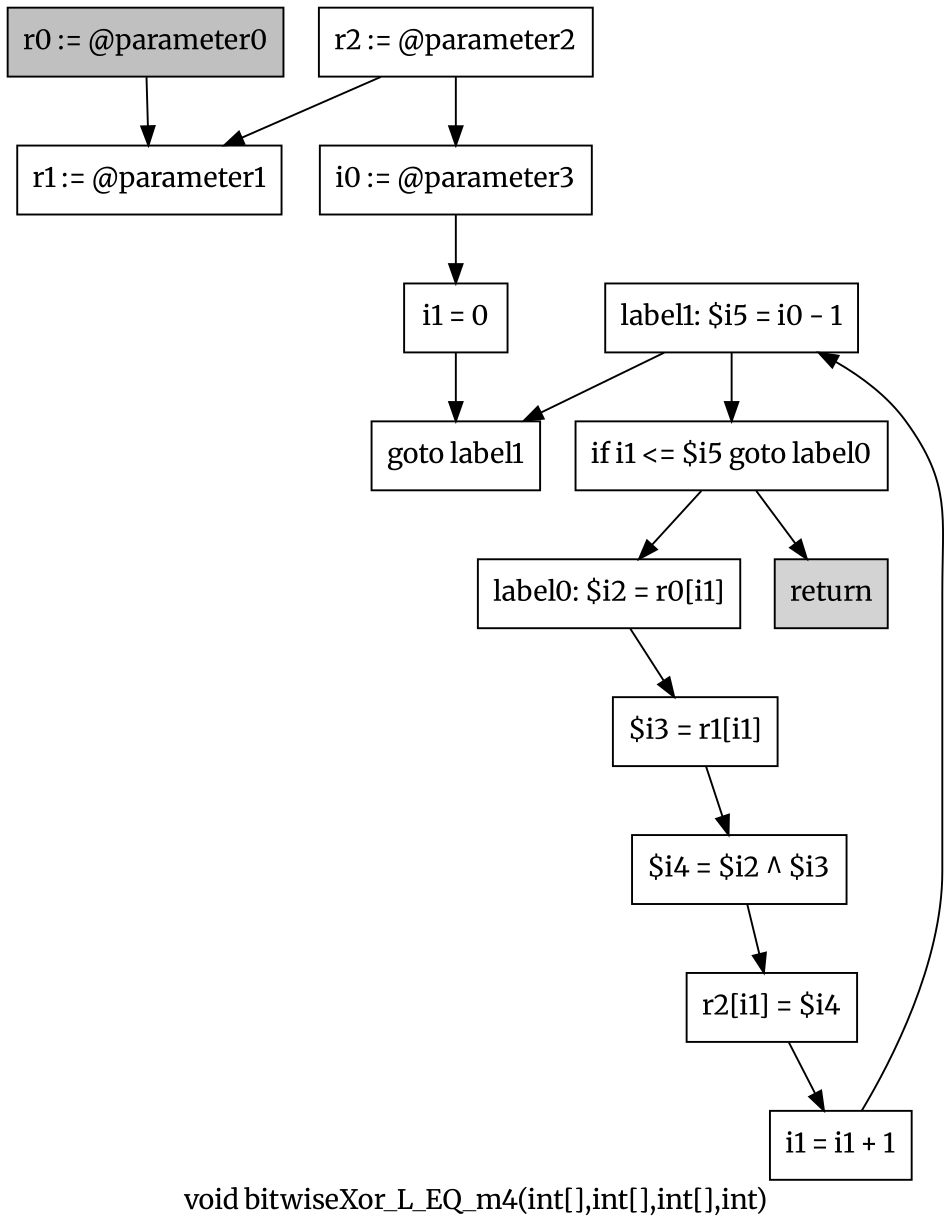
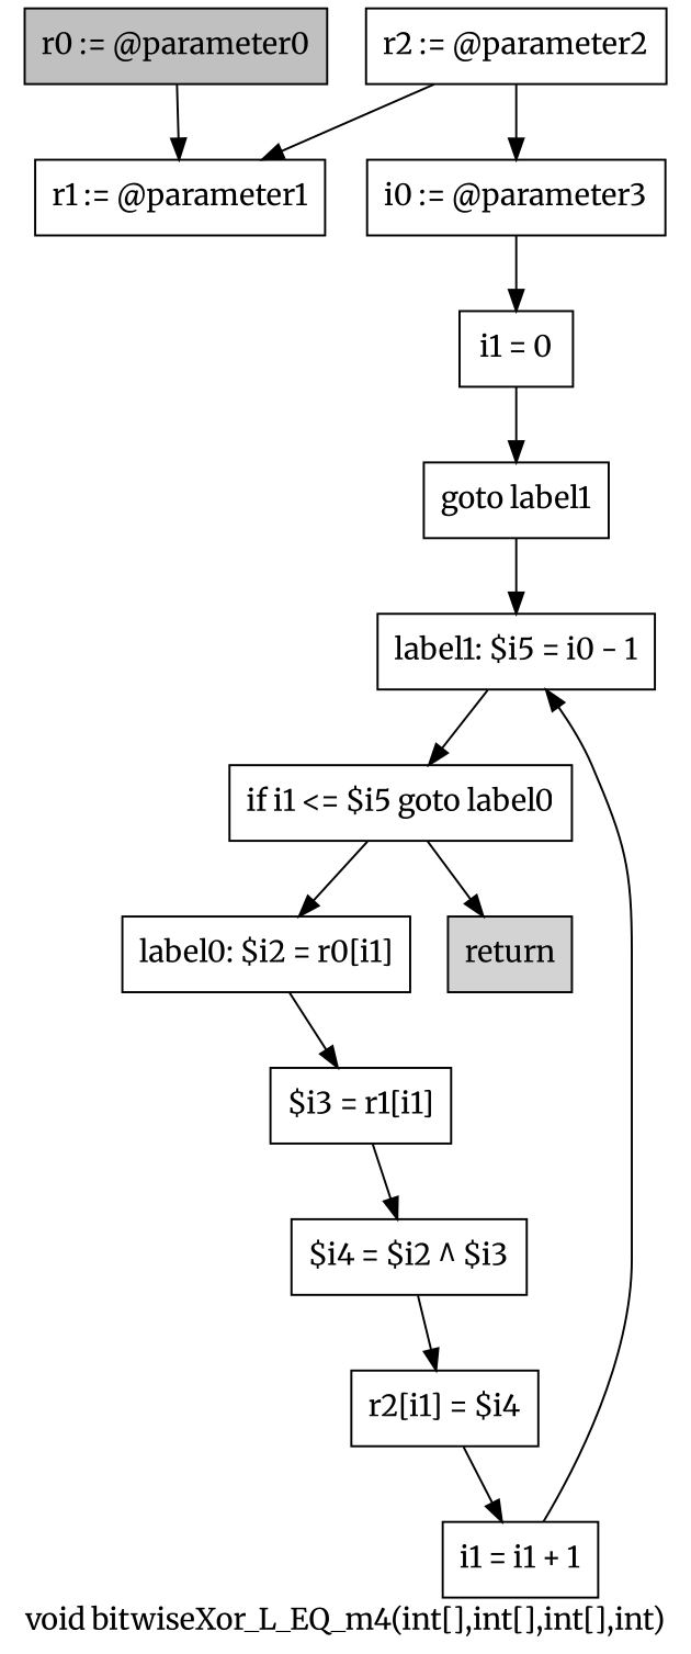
  digraph {
    fontname=Merriweather
    label="void bitwiseXor_L_EQ_m4(int[],int[],int[],int)"
    node [fontname=Merriweather shape=box]
    edge [fontname=Merriweather]
    n1 [fillcolor=gray label="r0 := @parameter0" style=filled]
    n2 [label="r1 := @parameter1"]
    n3 [label="r2 := @parameter2"]
    n4 [label="i0 := @parameter3"]
    n5 [label="i1 = 0"]
    n6 [label="goto label1"]
    n7 [label="label1: $i5 = i0 - 1"]
    n8 [label="if i1 <= $i5 goto label0"]
    n9 [label="label0: $i2 = r0[i1]"]
    n10 [fillcolor=lightgray label=return style=filled]
    n11 [label="$i3 = r1[i1]"]
    n12 [label="$i4 = $i2 ^ $i3"]
    n13 [label="r2[i1] = $i4"]
    n14 [label="i1 = i1 + 1"]
    n1 -> n2
    n3 -> n2
    n3 -> n4
    n4 -> n5
    n5 -> n6
-   n7 -> n6
+   n6 -> n7
    n7 -> n8
    n8 -> n9
    n8 -> n10
    n9 -> n11
    n11 -> n12
    n12 -> n13
    n13 -> n14
    n14 -> n7
  }
